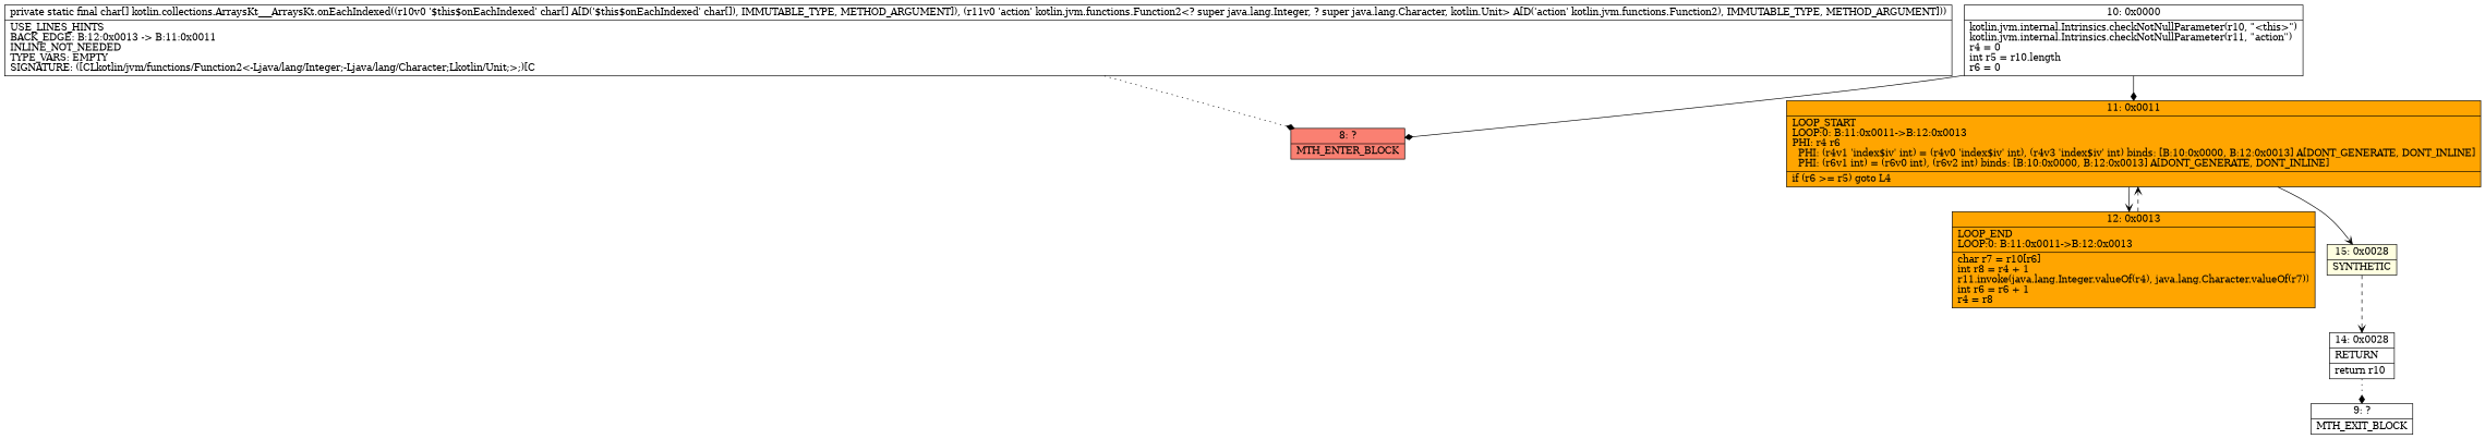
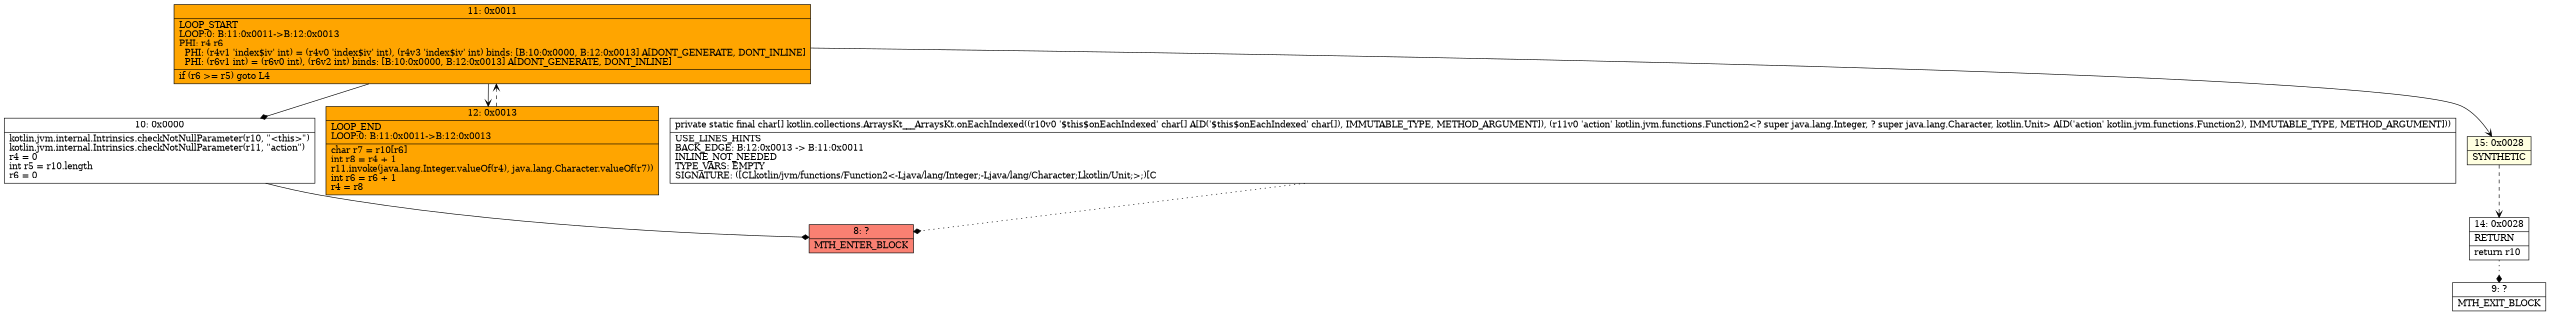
  digraph {
    node [fillcolor=white shape=record style=filled]
    edge [arrowhead=diamond style=solid]
    n1 [fillcolor=salmon label="{8\:\ ?|MTH_ENTER_BLOCK\l}"]
    n2 [label="{10\:\ 0x0000|kotlin.jvm.internal.Intrinsics.checkNotNullParameter(r10, \"\<this\>\")\lkotlin.jvm.internal.Intrinsics.checkNotNullParameter(r11, \"action\")\lr4 = 0\lint r5 = r10.length\lr6 = 0\l}"]
    n3 [fillcolor=orange label="{11\:\ 0x0011|LOOP_START\lLOOP:0: B:11:0x0011\-\>B:12:0x0013\lPHI: r4 r6 \l  PHI: (r4v1 'index$iv' int) = (r4v0 'index$iv' int), (r4v3 'index$iv' int) binds: [B:10:0x0000, B:12:0x0013] A[DONT_GENERATE, DONT_INLINE]\l  PHI: (r6v1 int) = (r6v0 int), (r6v2 int) binds: [B:10:0x0000, B:12:0x0013] A[DONT_GENERATE, DONT_INLINE]\l|if (r6 \>= r5) goto L4\l}"]
    n4 [fillcolor=orange label="{12\:\ 0x0013|LOOP_END\lLOOP:0: B:11:0x0011\-\>B:12:0x0013\l|char r7 = r10[r6]\lint r8 = r4 + 1\lr11.invoke(java.lang.Integer.valueOf(r4), java.lang.Character.valueOf(r7))\lint r6 = r6 + 1\lr4 = r8\l}"]
    n5 [fillcolor=lightyellow label="{15\:\ 0x0028|SYNTHETIC\l}"]
    n6 [label="{14\:\ 0x0028|RETURN\l|return r10\l}"]
    n7 [label="{9\:\ ?|MTH_EXIT_BLOCK\l}"]
    n8 [label="{private static final char[] kotlin.collections.ArraysKt___ArraysKt.onEachIndexed((r10v0 '$this$onEachIndexed' char[] A[D('$this$onEachIndexed' char[]), IMMUTABLE_TYPE, METHOD_ARGUMENT]), (r11v0 'action' kotlin.jvm.functions.Function2\<? super java.lang.Integer, ? super java.lang.Character, kotlin.Unit\> A[D('action' kotlin.jvm.functions.Function2), IMMUTABLE_TYPE, METHOD_ARGUMENT]))  | USE_LINES_HINTS\lBACK_EDGE: B:12:0x0013 \-\> B:11:0x0011\lINLINE_NOT_NEEDED\lTYPE_VARS: EMPTY\lSIGNATURE: ([CLkotlin\/jvm\/functions\/Function2\<\-Ljava\/lang\/Integer;\-Ljava\/lang\/Character;Lkotlin\/Unit;\>;)[C\l}"]
    n2 -> n1
-   n2 -> n3
+   n3 -> n2
    n3 -> n4 [arrowhead=vee]
    n3 -> n5 [arrowhead=vee]
    n4 -> n3 [arrowhead=vee style=dashed]
    n5 -> n6 [arrowhead=vee style=dashed]
    n6 -> n7 [style=dotted]
    n8 -> n1 [style=dotted]
  }
